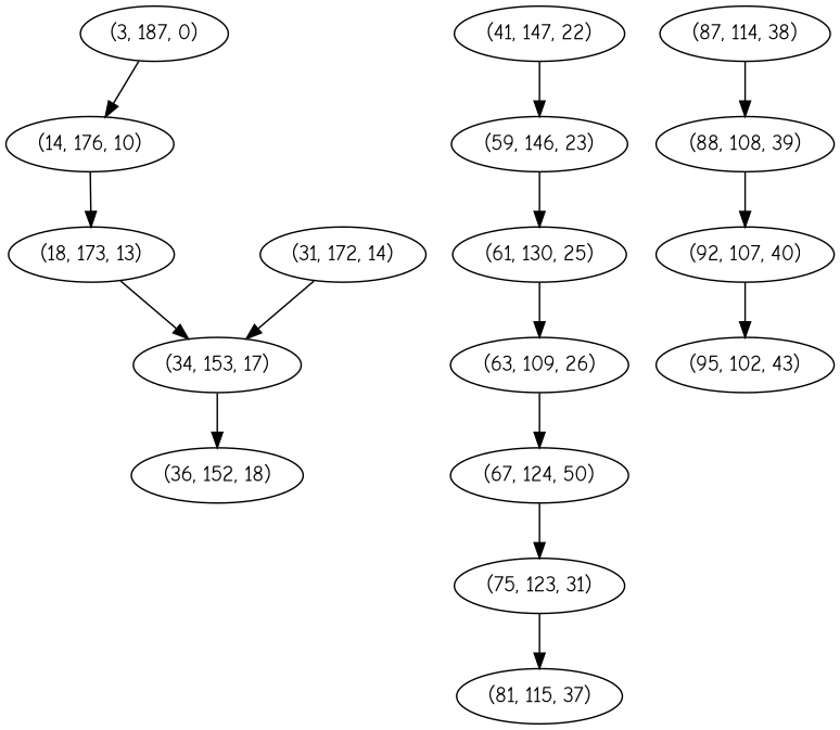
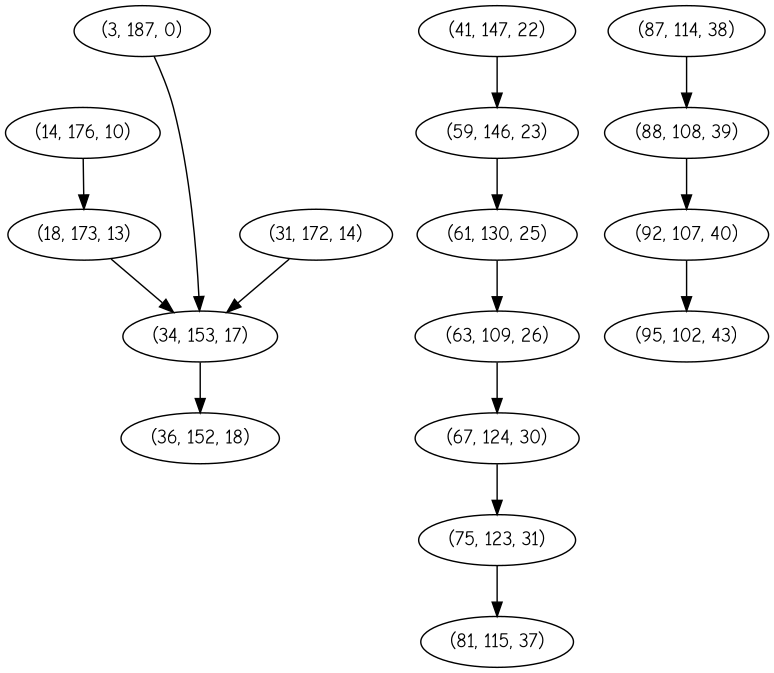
  digraph {
    fontname="Comic Neue"
    node [fontname="Comic Neue"]
    edge [fontname="Comic Neue"]
    "(3, 187, 0)"
    "(14, 176, 10)"
    "(18, 173, 13)"
    "(34, 153, 17)"
    "(31, 172, 14)"
    "(36, 152, 18)"
    "(41, 147, 22)"
    "(59, 146, 23)"
    "(61, 130, 25)"
    n10 [label="(63, 109, 26)"]
-   "(67, 124, 30)" [label="(67, 124, 50)"]
+   "(67, 124, 30)"
    "(75, 123, 31)"
    "(81, 115, 37)"
    "(87, 114, 38)"
    "(88, 108, 39)"
    "(92, 107, 40)"
    "(95, 102, 43)"
-   "(3, 187, 0)" -> "(14, 176, 10)"
+   "(3, 187, 0)" -> "(34, 153, 17)"
    "(14, 176, 10)" -> "(18, 173, 13)"
    "(18, 173, 13)" -> "(34, 153, 17)"
    "(34, 153, 17)" -> "(36, 152, 18)"
    "(31, 172, 14)" -> "(34, 153, 17)"
    "(41, 147, 22)" -> "(59, 146, 23)"
    "(59, 146, 23)" -> "(61, 130, 25)"
    "(61, 130, 25)" -> n10
    n10 -> "(67, 124, 30)"
    "(67, 124, 30)" -> "(75, 123, 31)"
    "(75, 123, 31)" -> "(81, 115, 37)"
    "(87, 114, 38)" -> "(88, 108, 39)"
    "(88, 108, 39)" -> "(92, 107, 40)"
    "(92, 107, 40)" -> "(95, 102, 43)"
  }
